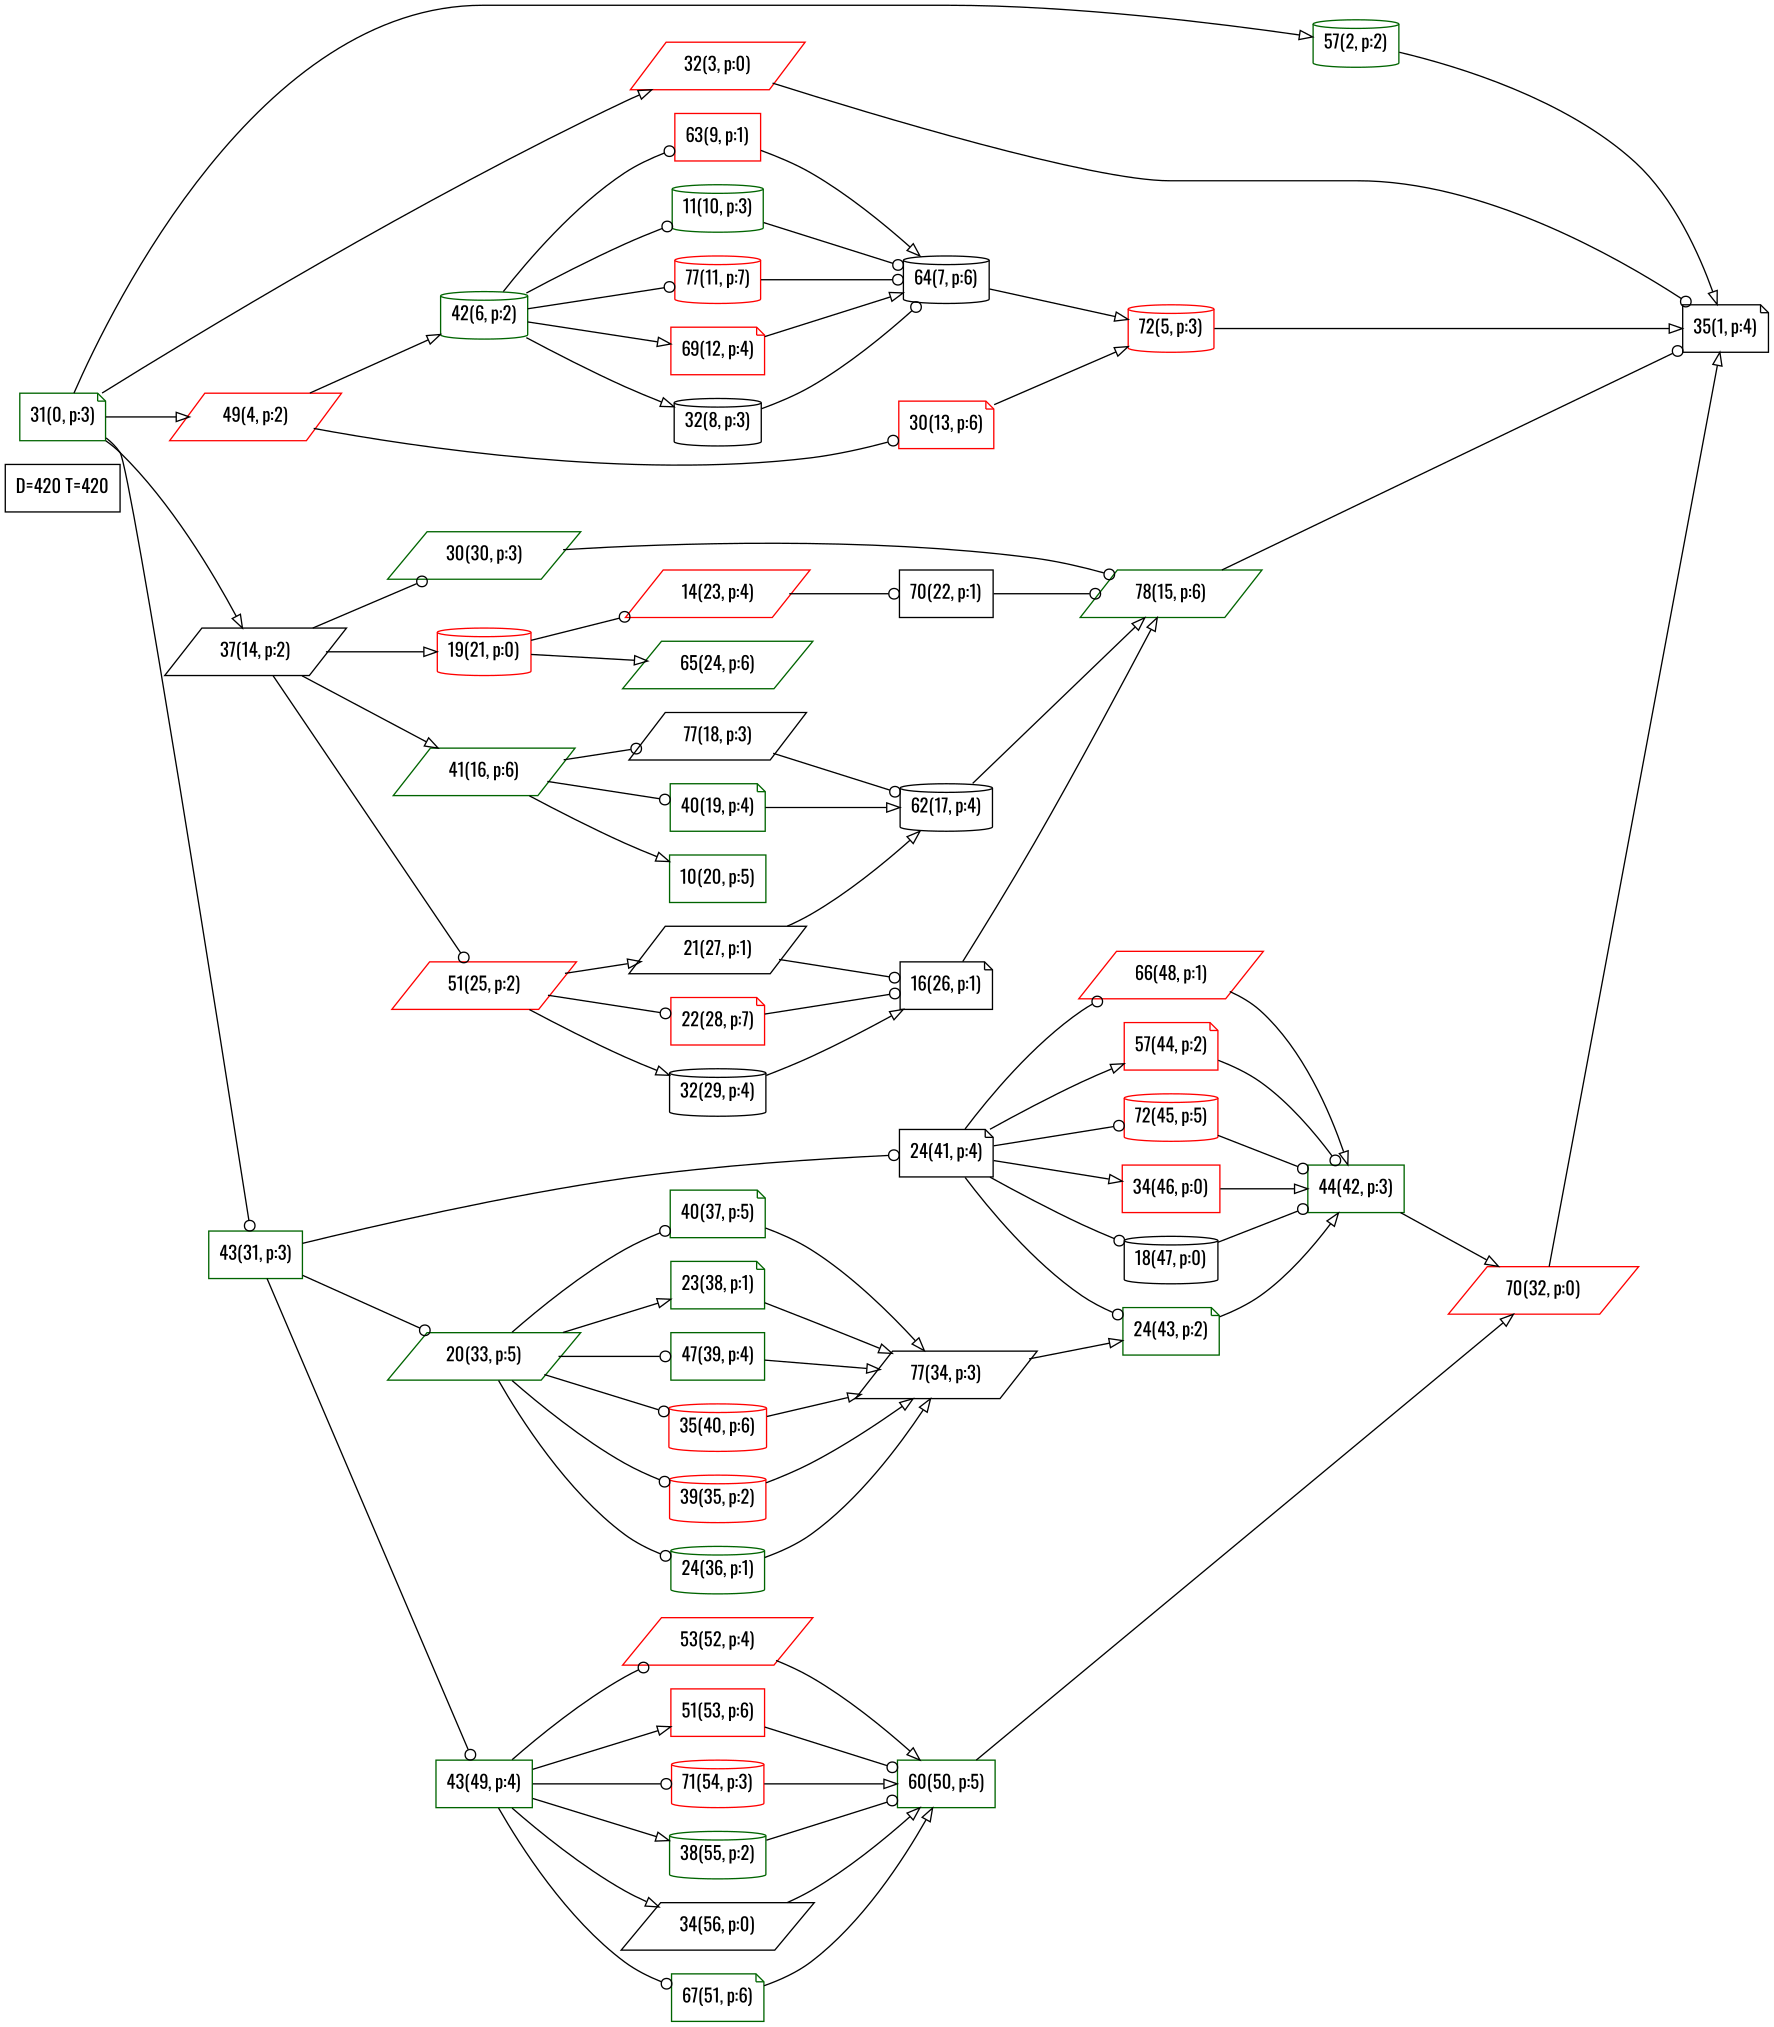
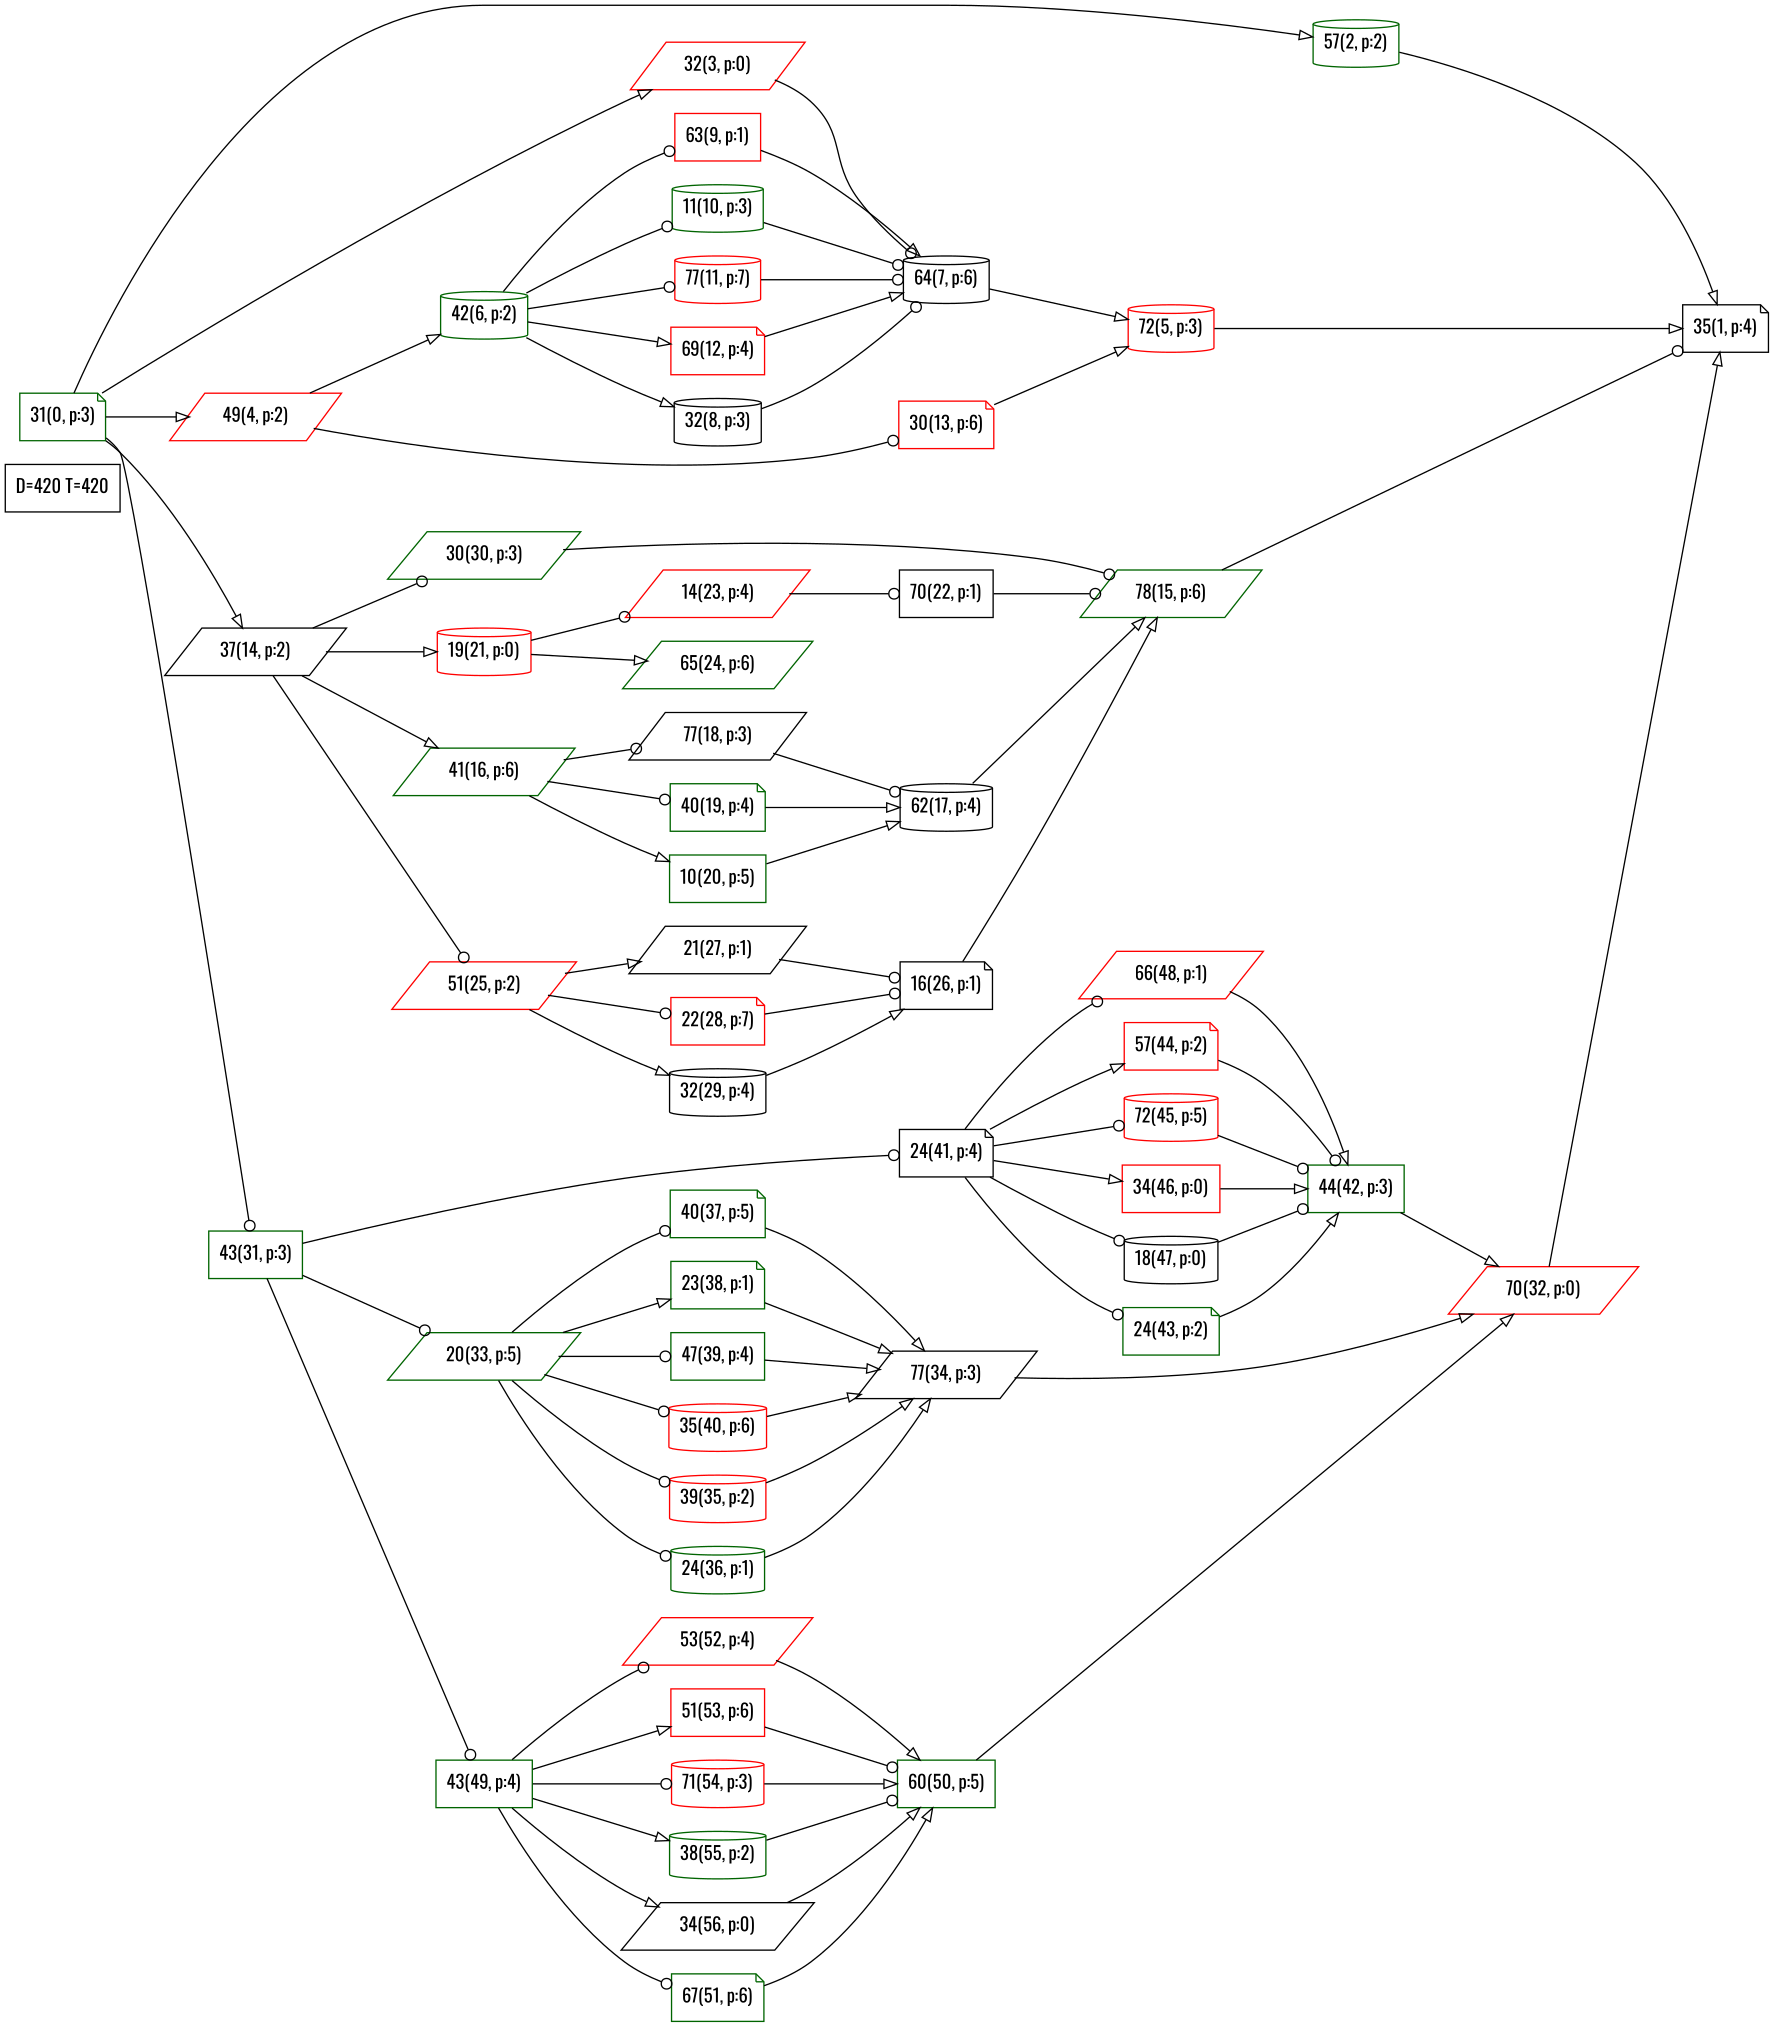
  digraph {
    fontname=Oswald
    rankdir=LR
    node [color=darkgreen fontname=Oswald shape=cylinder]
    edge [arrowhead=onormal fontname=Oswald]
    n1 [color=black label="D=420 T=420" shape=box]
    n2 [label="31(0, p:3)" shape=note]
    n3 [label="57(2, p:2)"]
    n4 [color=red label="32(3, p:0)" shape=parallelogram]
    n5 [color=red label="49(4, p:2)" shape=parallelogram]
    n6 [color=black label="37(14, p:2)" shape=parallelogram]
    n7 [label="43(31, p:3)" shape=box]
    n8 [color=black label="35(1, p:4)" shape=note]
    n9 [label="42(6, p:2)"]
    n10 [color=red label="30(13, p:6)" shape=note]
    n11 [label="41(16, p:6)" shape=parallelogram]
    n12 [color=red label="19(21, p:0)"]
    n13 [color=red label="51(25, p:2)" shape=parallelogram]
    n14 [label="30(30, p:3)" shape=parallelogram]
    n15 [label="20(33, p:5)" shape=parallelogram]
    n16 [color=black label="24(41, p:4)" shape=note]
    n17 [label="43(49, p:4)" shape=box]
    n18 [color=black label="32(8, p:3)"]
    n19 [color=red label="63(9, p:1)" shape=box]
    n20 [label="11(10, p:3)"]
    n21 [color=red label="77(11, p:7)"]
    n22 [color=red label="69(12, p:4)" shape=note]
    n23 [color=red label="72(5, p:3)"]
    n24 [color=black label="64(7, p:6)"]
    n25 [color=black label="77(18, p:3)" shape=parallelogram]
    n26 [label="40(19, p:4)" shape=note]
    n27 [label="10(20, p:5)" shape=box]
    n28 [color=red label="14(23, p:4)" shape=parallelogram]
    n29 [label="65(24, p:6)" shape=parallelogram]
    n30 [color=black label="21(27, p:1)" shape=parallelogram]
    n31 [color=red label="22(28, p:7)" shape=note]
    n32 [color=black label="32(29, p:4)"]
    n33 [label="78(15, p:6)" shape=parallelogram]
    n34 [color=black label="62(17, p:4)"]
    n35 [color=black label="70(22, p:1)" shape=box]
    n36 [color=black label="16(26, p:1)" shape=note]
    n37 [color=red label="39(35, p:2)"]
    n38 [label="24(36, p:1)"]
    n39 [label="40(37, p:5)" shape=note]
    n40 [label="23(38, p:1)" shape=note]
    n41 [label="47(39, p:4)" shape=box]
    n42 [color=red label="35(40, p:6)"]
    n43 [label="24(43, p:2)" shape=note]
    n44 [color=red label="57(44, p:2)" shape=note]
    n45 [color=red label="72(45, p:5)"]
    n46 [color=red label="34(46, p:0)" shape=box]
    n47 [color=black label="18(47, p:0)"]
    n48 [color=red label="66(48, p:1)" shape=parallelogram]
    n49 [label="67(51, p:6)" shape=note]
    n50 [color=red label="53(52, p:4)" shape=parallelogram]
    n51 [color=red label="51(53, p:6)" shape=box]
    n52 [color=red label="71(54, p:3)"]
    n53 [label="38(55, p:2)"]
    n54 [color=black label="34(56, p:0)" shape=parallelogram]
    n55 [color=red label="70(32, p:0)" shape=parallelogram]
    n56 [color=black label="77(34, p:3)" shape=parallelogram]
    n57 [label="44(42, p:3)" shape=box]
    n58 [label="60(50, p:5)" shape=box]
    n2 -> n3
    n2 -> n4
    n2 -> n5
    n2 -> n6
    n2 -> n7 [arrowhead=odot]
    n3 -> n8
-   n4 -> n8 [arrowhead=odot]
+   n4 -> n24 [arrowhead=odot]
    n5 -> n9
    n5 -> n10 [arrowhead=odot]
    n6 -> n11
    n6 -> n12
    n6 -> n13 [arrowhead=odot]
    n6 -> n14 [arrowhead=odot]
    n7 -> n15 [arrowhead=odot]
    n7 -> n16 [arrowhead=odot]
    n7 -> n17 [arrowhead=odot]
    n9 -> n18
    n9 -> n19 [arrowhead=odot]
    n9 -> n20 [arrowhead=odot]
    n9 -> n21 [arrowhead=odot]
    n9 -> n22
    n10 -> n23
    n11 -> n25 [arrowhead=odot]
    n11 -> n26 [arrowhead=odot]
    n11 -> n27
    n12 -> n28 [arrowhead=odot]
    n12 -> n29
    n13 -> n30
    n13 -> n31 [arrowhead=odot]
    n13 -> n32
    n14 -> n33 [arrowhead=odot]
    n15 -> n37 [arrowhead=odot]
    n15 -> n38 [arrowhead=odot]
    n15 -> n39 [arrowhead=odot]
    n15 -> n40
    n15 -> n41 [arrowhead=odot]
    n15 -> n42 [arrowhead=odot]
    n16 -> n43 [arrowhead=odot]
    n16 -> n44
    n16 -> n45 [arrowhead=odot]
    n16 -> n46
    n16 -> n47 [arrowhead=odot]
    n16 -> n48 [arrowhead=odot]
    n17 -> n49 [arrowhead=odot]
    n17 -> n50 [arrowhead=odot]
    n17 -> n51
    n17 -> n52 [arrowhead=odot]
    n17 -> n53
    n17 -> n54
    n18 -> n24 [arrowhead=odot]
    n19 -> n24
    n20 -> n24 [arrowhead=odot]
    n21 -> n24 [arrowhead=odot]
    n22 -> n24
    n23 -> n8
    n24 -> n23
    n25 -> n34 [arrowhead=odot]
    n26 -> n34
-   n30 -> n34
+   n27 -> n34
    n28 -> n35 [arrowhead=odot]
    n30 -> n36 [arrowhead=odot]
    n31 -> n36 [arrowhead=odot]
    n32 -> n36
    n33 -> n8 [arrowhead=odot]
    n34 -> n33
    n35 -> n33 [arrowhead=odot]
    n36 -> n33
    n37 -> n56
    n38 -> n56
    n39 -> n56
    n40 -> n56
    n41 -> n56
    n42 -> n56
    n43 -> n57
    n44 -> n57 [arrowhead=odot]
    n45 -> n57 [arrowhead=odot]
    n46 -> n57
    n47 -> n57 [arrowhead=odot]
    n48 -> n57
    n49 -> n58
    n50 -> n58
    n51 -> n58 [arrowhead=odot]
    n52 -> n58
    n53 -> n58 [arrowhead=odot]
    n54 -> n58
    n55 -> n8
-   n56 -> n43
+   n56 -> n55
    n57 -> n55
    n58 -> n55
  }
